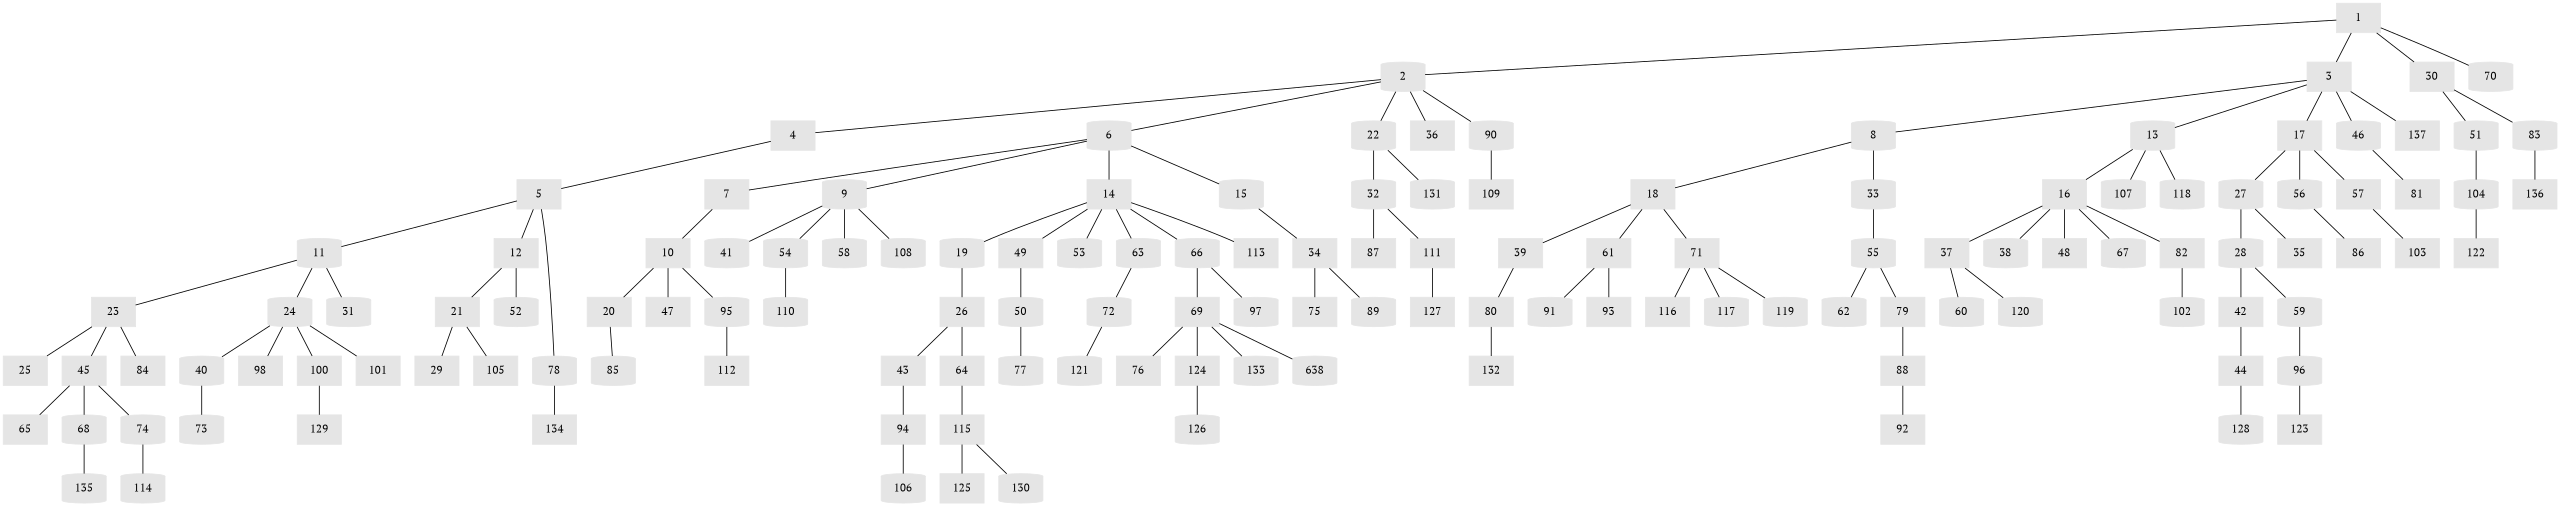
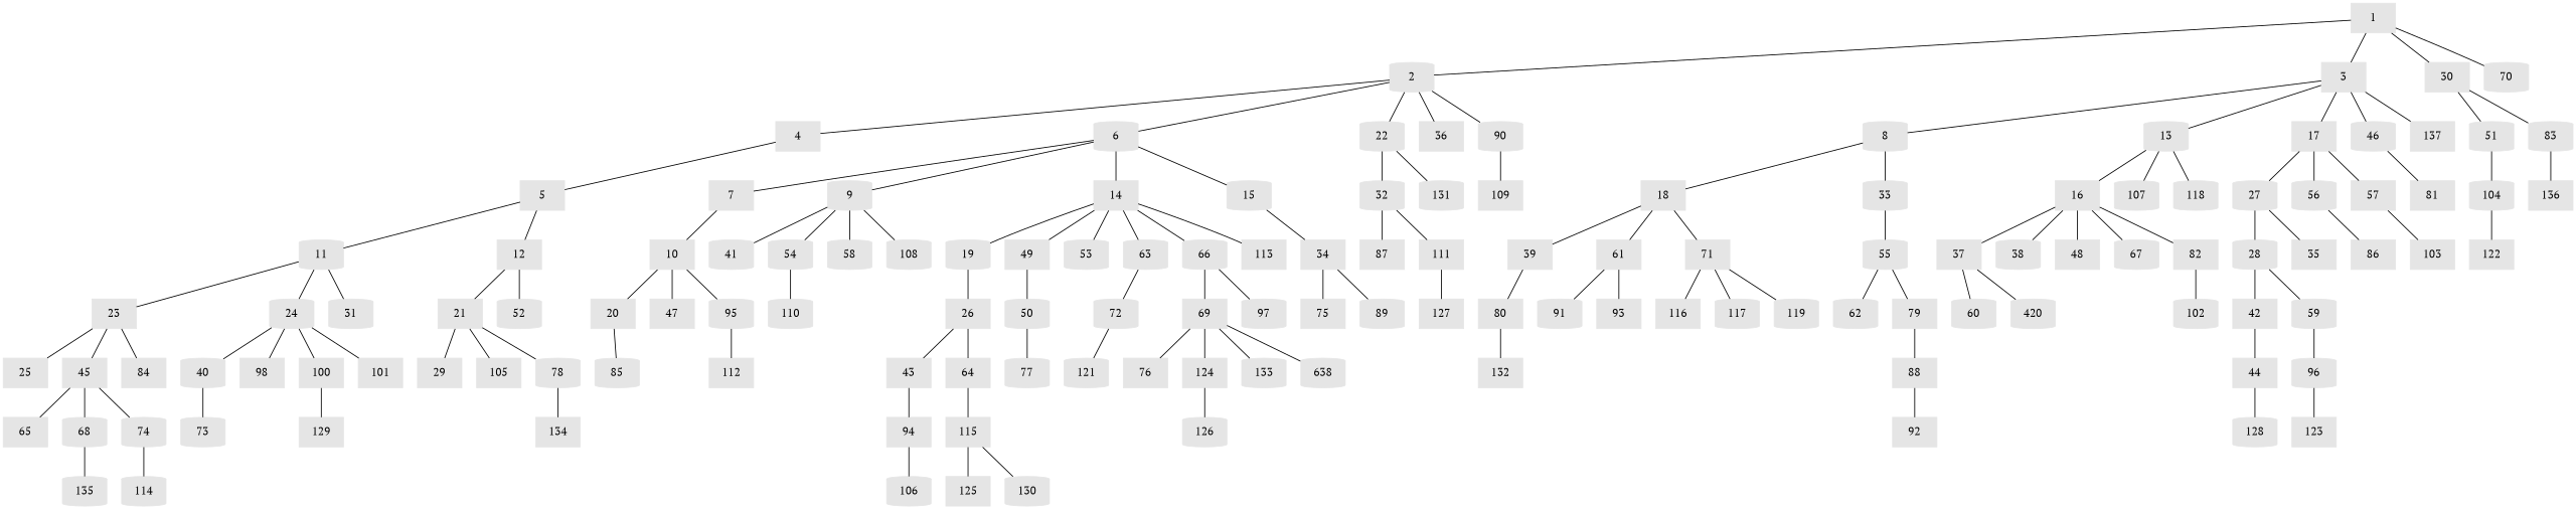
  graph {
    fontname="PT Serif"
    node [color=gray90 fontname="PT Serif" shape=box style=filled]
    edge [fontname="PT Serif"]
    2 [shape=cylinder]
    1
    3
    30
    70 [shape=cylinder]
    4
    6 [shape=cylinder]
    22 [shape=cylinder]
    36
    90 [shape=cylinder]
    8 [shape=cylinder]
    13 [shape=cylinder]
    17
    46 [shape=cylinder]
    137
    51 [shape=cylinder]
    83 [shape=cylinder]
    5
    7
    9 [shape=cylinder]
    14
    15 [shape=cylinder]
    32 [shape=cylinder]
    131 [shape=cylinder]
    109
    18
    33 [shape=cylinder]
    16
    107 [shape=cylinder]
    118 [shape=cylinder]
    27 [shape=cylinder]
    56 [shape=cylinder]
    57
    81
    11 [shape=cylinder]
    12
    78 [shape=cylinder]
    23
    24 [shape=cylinder]
    31 [shape=cylinder]
    21
    52 [shape=cylinder]
    134
    10
    41 [shape=cylinder]
    54 [shape=cylinder]
    58 [shape=cylinder]
    108 [shape=cylinder]
    19 [shape=cylinder]
    49
    53 [shape=cylinder]
    63 [shape=cylinder]
    66 [shape=cylinder]
    113
    34
    20
    47
    95 [shape=cylinder]
    39
    61
    71
    55 [shape=cylinder]
    110 [shape=cylinder]
    85 [shape=cylinder]
    112
    25
    45
    84
    40 [shape=cylinder]
    98
    100
    101
    29
    105
    37
    38 [shape=cylinder]
    48
    67 [shape=cylinder]
    82
    26
    50 [shape=cylinder]
    72 [shape=cylinder]
    69
    97 [shape=cylinder]
    75
    89 [shape=cylinder]
    60 [shape=cylinder]
-   120 [shape=cylinder]
+   120 [shape=cylinder label=420]
    102 [shape=cylinder]
    28 [shape=cylinder]
    35
    86
    103
    80
    91 [shape=cylinder]
    93
    116
    117 [shape=cylinder]
    119 [shape=cylinder]
    43
    64
    87
    111
    65
    68 [shape=cylinder]
    74 [shape=cylinder]
    73 [shape=cylinder]
    129
    94
    115
    42
    59 [shape=cylinder]
    44
    96 [shape=cylinder]
    104 [shape=cylinder]
    136
    127
    62 [shape=cylinder]
    79
    132
    128 [shape=cylinder]
    106 [shape=cylinder]
    135 [shape=cylinder]
    114 [shape=cylinder]
    77 [shape=cylinder]
    122
    88
    123
    121 [shape=cylinder]
    125
    130 [shape=cylinder]
    76
    124
    133 [shape=cylinder]
    n135 [label=638 shape=cylinder]
    126 [shape=cylinder]
    92
    2 -- 4
    2 -- 6
    2 -- 22
    2 -- 36
    2 -- 90
    1 -- 2
    1 -- 3
    1 -- 30
    1 -- 70
    3 -- 8
    3 -- 13
    3 -- 17
    3 -- 46
    3 -- 137
    30 -- 51
    30 -- 83
    4 -- 5
    6 -- 7
    6 -- 9
    6 -- 14
    6 -- 15
    22 -- 32
    22 -- 131
    90 -- 109
    8 -- 18
    8 -- 33
    13 -- 16
    13 -- 107
    13 -- 118
    17 -- 27
    17 -- 56
    17 -- 57
    46 -- 81
    51 -- 104
    83 -- 136
    5 -- 11
    5 -- 12
-   5 -- 78
+   21 -- 78
    7 -- 10
    9 -- 41
    9 -- 54
    9 -- 58
    9 -- 108
    14 -- 19
    14 -- 49
    14 -- 53
    14 -- 63
    14 -- 66
    14 -- 113
    15 -- 34
    32 -- 87
    32 -- 111
    18 -- 39
    18 -- 61
    18 -- 71
    33 -- 55
    16 -- 37
    16 -- 38
    16 -- 48
    16 -- 67
    16 -- 82
    27 -- 28
    27 -- 35
    56 -- 86
    57 -- 103
    11 -- 23
    11 -- 24
    11 -- 31
    12 -- 21
    12 -- 52
    78 -- 134
    23 -- 25
    23 -- 45
    23 -- 84
    24 -- 40
    24 -- 98
    24 -- 100
    24 -- 101
    21 -- 29
    21 -- 105
    10 -- 20
    10 -- 47
    10 -- 95
    54 -- 110
    19 -- 26
    49 -- 50
    63 -- 72
    66 -- 69
    66 -- 97
    34 -- 75
    34 -- 89
    20 -- 85
    95 -- 112
    39 -- 80
    61 -- 91
    61 -- 93
    71 -- 116
    71 -- 117
    71 -- 119
    55 -- 62
    55 -- 79
    45 -- 65
    45 -- 68
    45 -- 74
    40 -- 73
    100 -- 129
    37 -- 60
    37 -- 120
    82 -- 102
    26 -- 43
    26 -- 64
    50 -- 77
    72 -- 121
    69 -- 76
    69 -- 124
    69 -- 133
    69 -- n135
    28 -- 42
    28 -- 59
    80 -- 132
    43 -- 94
    64 -- 115
    111 -- 127
    68 -- 135
    74 -- 114
    94 -- 106
    115 -- 125
    115 -- 130
    42 -- 44
    59 -- 96
    44 -- 128
    96 -- 123
    104 -- 122
    79 -- 88
    88 -- 92
    124 -- 126
  }
